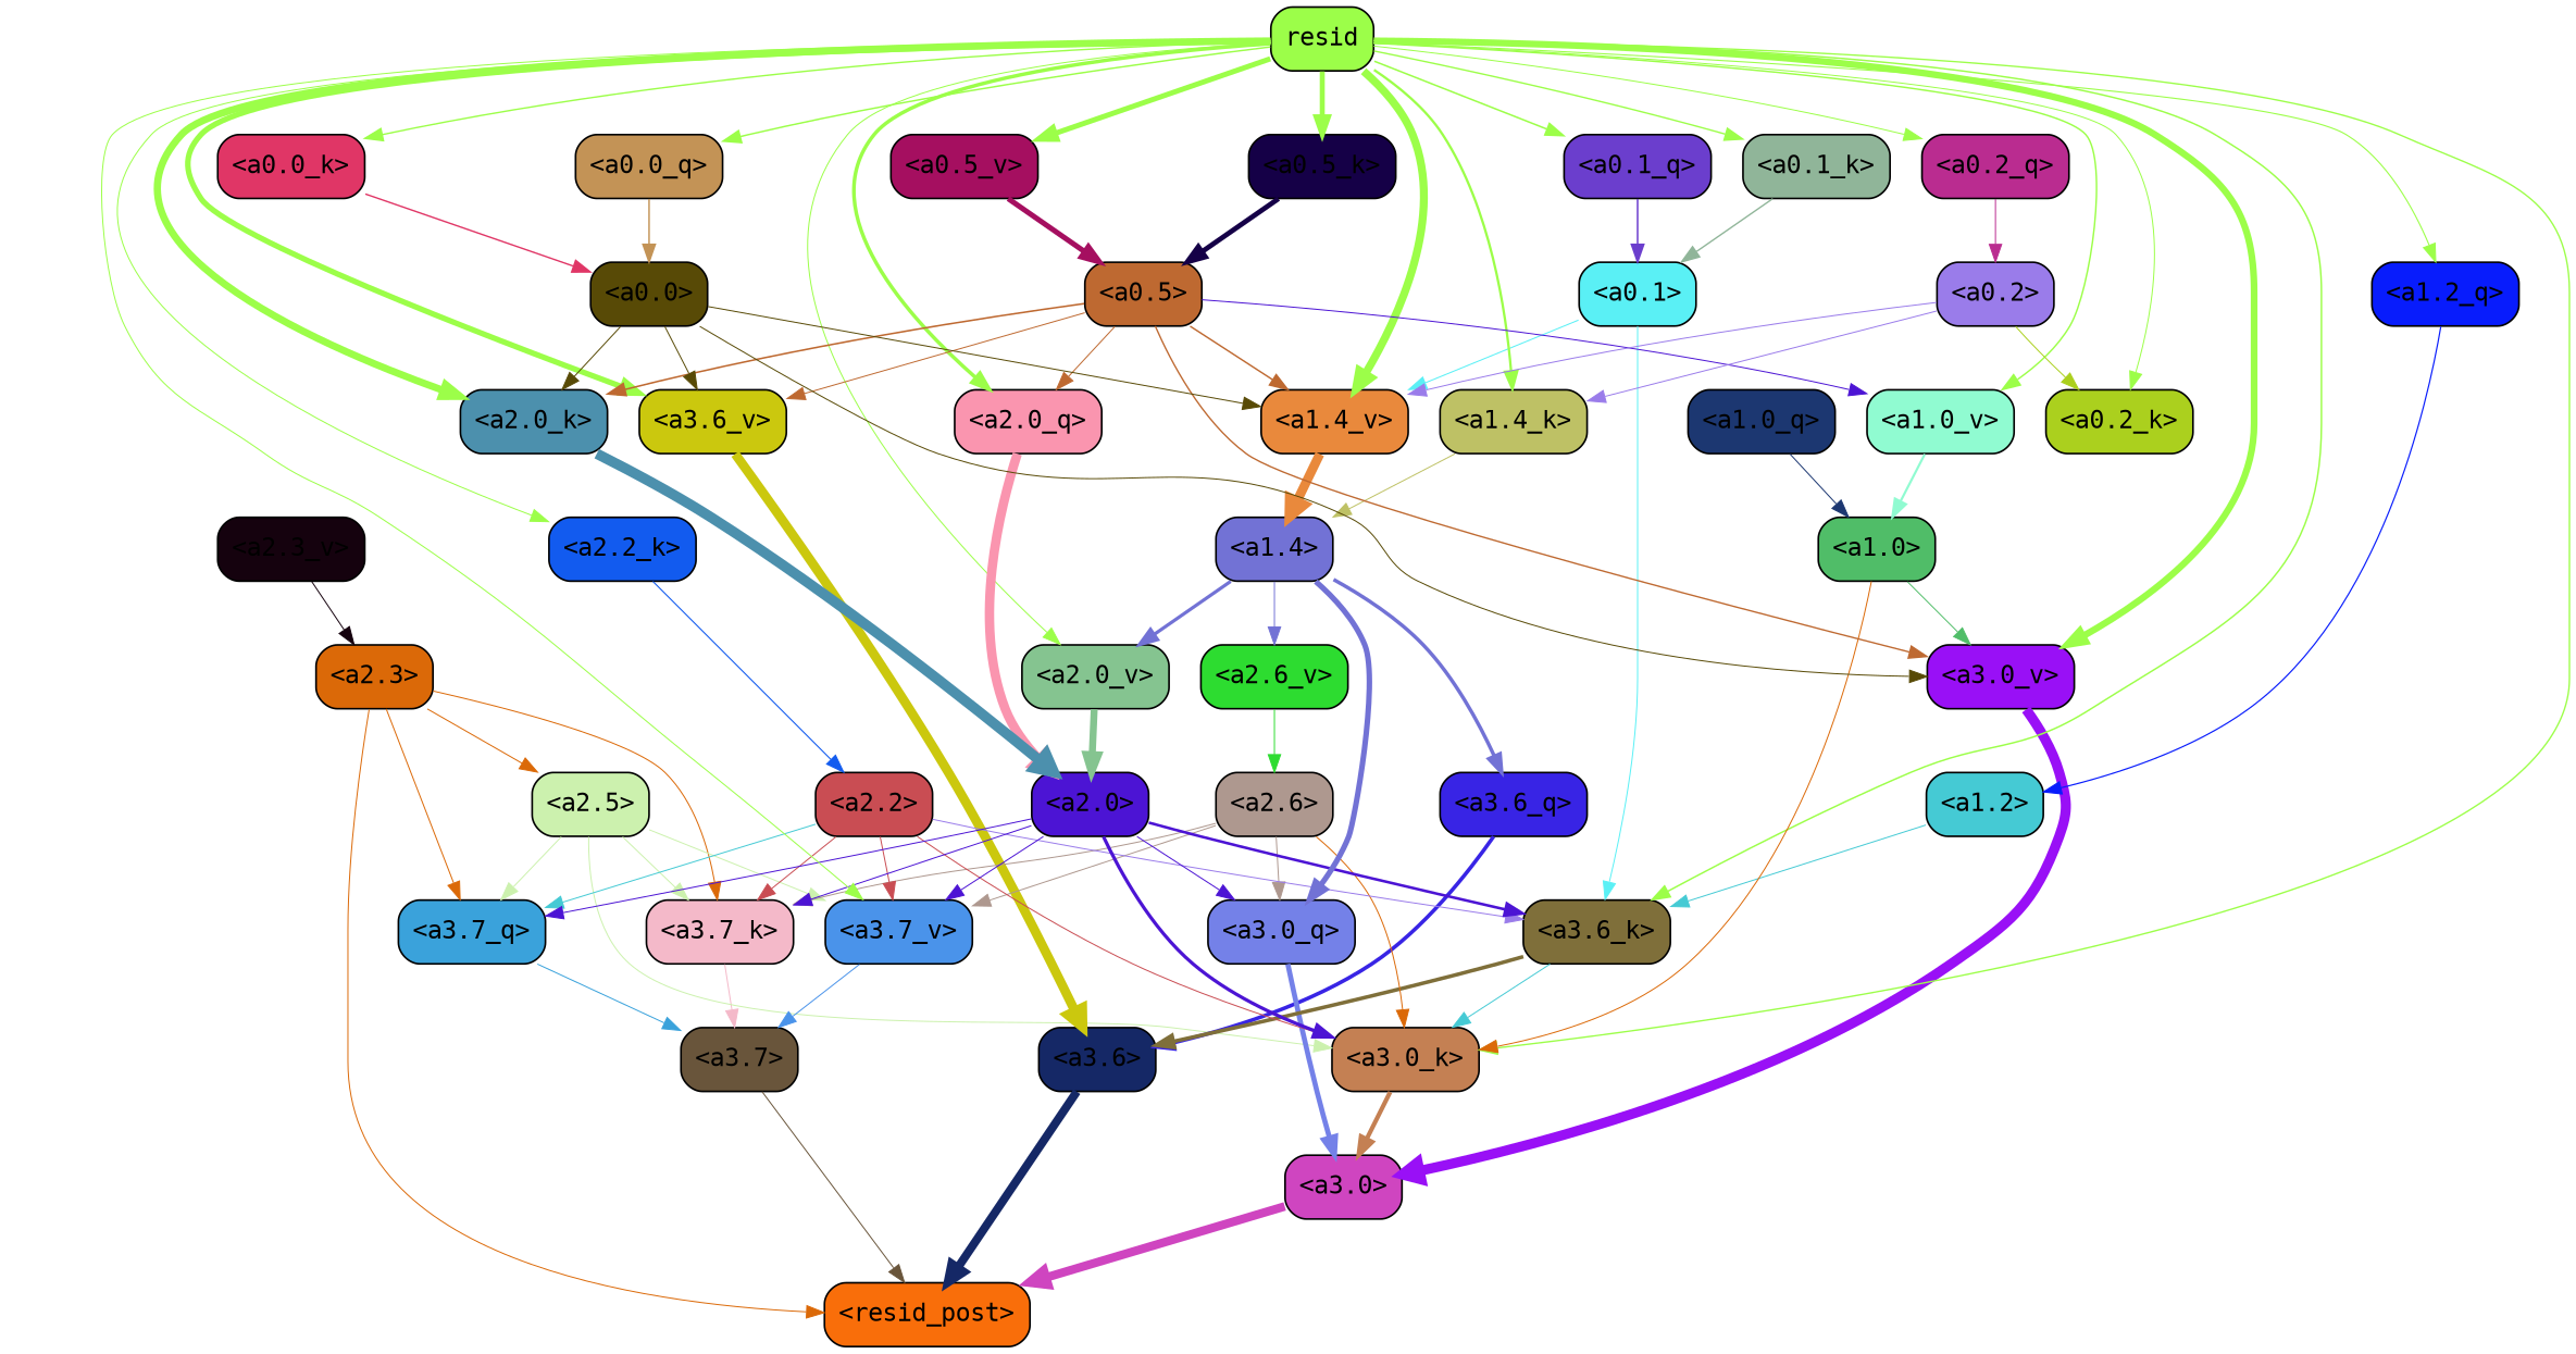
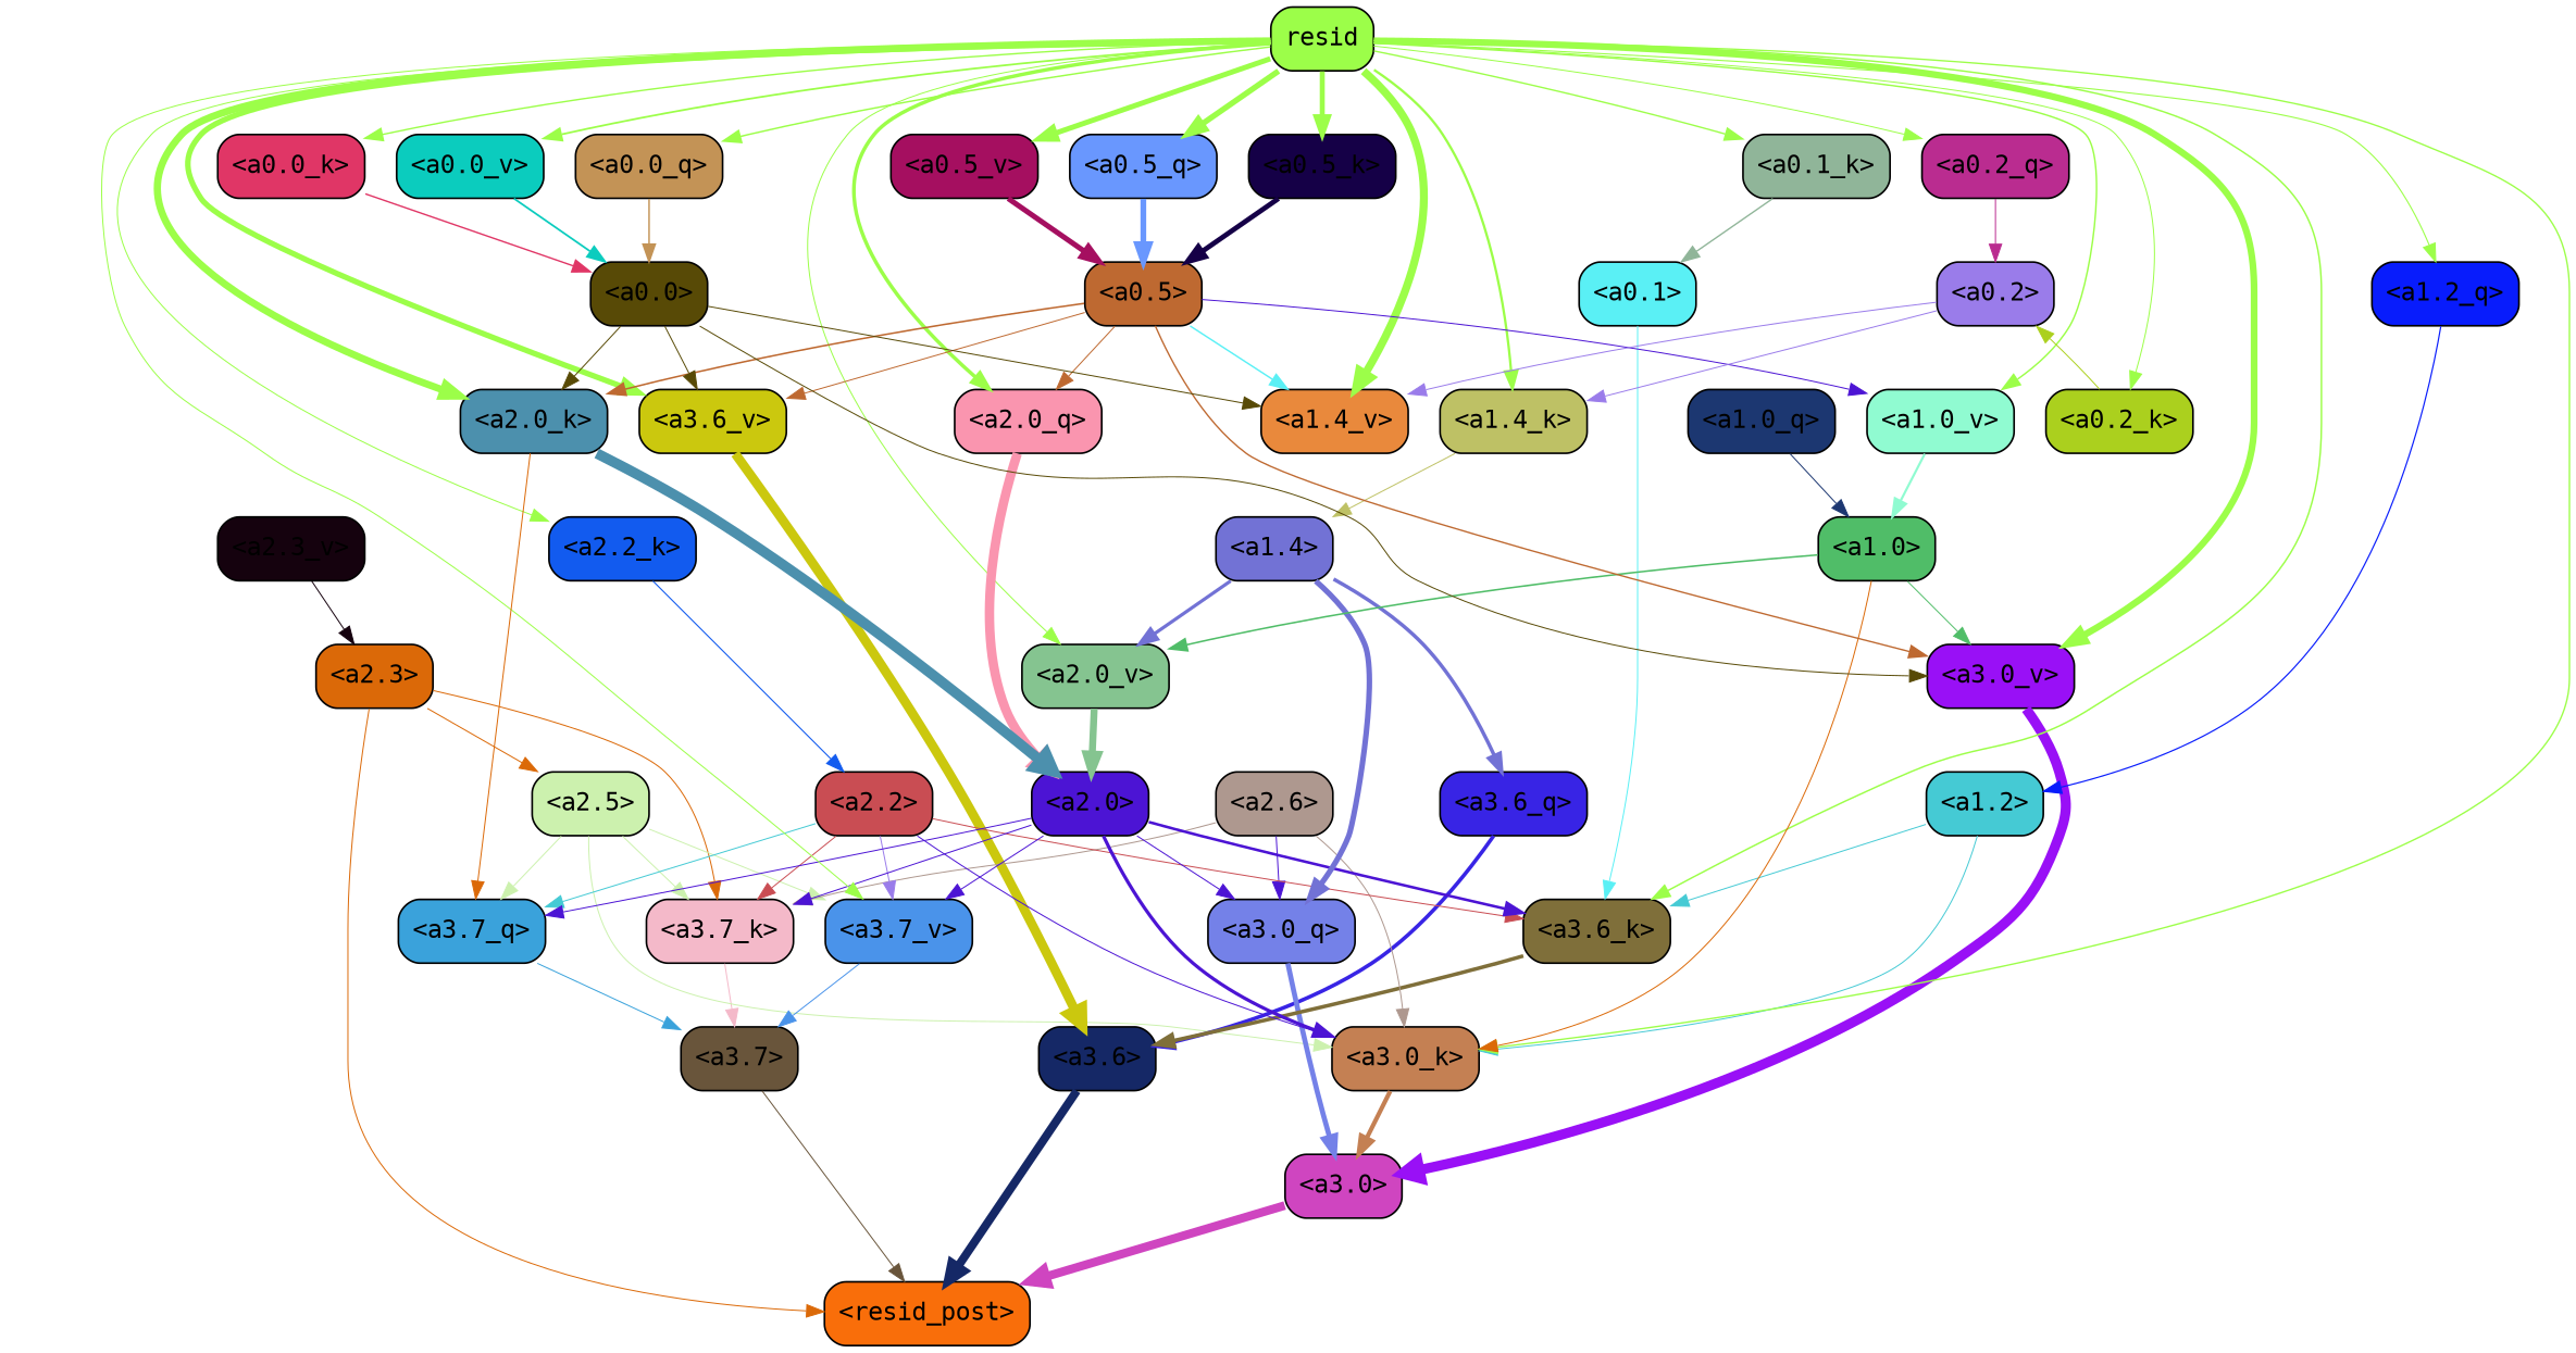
  strict digraph {
    fontname="DejaVu Sans Mono"
    splines=true
    node [color=black fontname="DejaVu Sans Mono" shape=box style="filled, rounded"]
    edge [color="#9cfe49" fontname="DejaVu Sans Mono" penwidth=0.6]
    "<a3.7>" [fillcolor="#69553b"]
    "<resid_post>" [fillcolor="#f96e0a"]
    "<a3.6>" [fillcolor="#152866"]
    "<a3.0>" [fillcolor="#cf45c0"]
    "<a2.3>" [fillcolor="#db6908"]
    "<a3.7_q>" [fillcolor="#3aa2db"]
    "<a3.7_k>" [fillcolor="#f4b9c9"]
    "<a2.5>" [fillcolor="#ccf1ae"]
    "<a3.7_v>" [fillcolor="#4a93ea"]
    "<a3.6_q>" [fillcolor="#3824e5"]
    "<a3.0_q>" [fillcolor="#7481e8"]
    "<a3.6_k>" [fillcolor="#7f6f3a"]
    "<a3.0_k>" [fillcolor="#c48053"]
    "<a3.6_v>" [fillcolor="#cbc80e"]
    "<a3.0_v>" [fillcolor="#9910f6"]
    "<a2.6>" [fillcolor="#ae988f"]
    "<a2.2>" [fillcolor="#c94d53"]
    "<a2.0>" [fillcolor="#4c14d4"]
    "<a1.4>" [fillcolor="#7272d5"]
-   "<a2.6_v>" [fillcolor="#2ddc30"]
    "<a2.0_v>" [fillcolor="#85c490"]
    "<a1.2>" [fillcolor="#45cad4"]
    "<a0.1>" [fillcolor="#5af0f5"]
    "<a1.4_v>" [fillcolor="#e9893c"]
    n25 [fillcolor="#9cfe49" label=resid]
    "<a2.0_q>" [fillcolor="#fa95af"]
    "<a2.2_k>" [fillcolor="#125bef"]
    "<a2.0_k>" [fillcolor="#4c90ad"]
    "<a1.2_q>" [fillcolor="#081cfc"]
    "<a1.4_k>" [fillcolor="#bec165"]
    "<a1.0_v>" [fillcolor="#90fbd1"]
+   "<a0.5_q>" [fillcolor="#6997fe"]
    "<a0.2_q>" [fillcolor="#ba2c90"]
-   "<a0.1_q>" [fillcolor="#6b3ecd"]
    "<a0.0_q>" [fillcolor="#c39356"]
    "<a0.5_k>" [fillcolor="#150047"]
    "<a0.2_k>" [fillcolor="#abd01e"]
    "<a0.1_k>" [fillcolor="#90b599"]
    "<a0.0_k>" [fillcolor="#e03666"]
    "<a0.5_v>" [fillcolor="#a50f60"]
+   "<a0.0_v>" [fillcolor="#0bccbe"]
    "<a1.0>" [fillcolor="#50bd68"]
    "<a0.5>" [fillcolor="#be6931"]
    "<a0.2>" [fillcolor="#9a7cea"]
    "<a0.0>" [fillcolor="#584a06"]
    "<a2.3_v>" [fillcolor="#15020e"]
    "<a1.0_q>" [fillcolor="#1c3771"]
    "<a3.7>" -> "<resid_post>" [color="#69553b"]
    "<a3.6>" -> "<resid_post>" [color="#152866" penwidth=4.751592040061951]
    "<a3.0>" -> "<resid_post>" [color="#cf45c0" penwidth=4.904066681861877]
    "<a2.3>" -> "<resid_post>" [color="#db6908"]
-   "<a2.3>" -> "<a3.7_q>" [color="#db6908"]
+   "<a2.0_k>" -> "<a3.7_q>" [color="#db6908"]
    "<a2.3>" -> "<a3.7_k>" [color="#db6908" penwidth=0.6069068089127541]
    "<a2.3>" -> "<a2.5>" [color="#db6908"]
    "<a3.7_q>" -> "<a3.7>" [color="#3aa2db"]
    "<a3.7_k>" -> "<a3.7>" [color="#f4b9c9"]
    "<a2.5>" -> "<a3.7_q>" [color="#ccf1ae"]
    "<a2.5>" -> "<a3.7_k>" [color="#ccf1ae"]
    "<a2.5>" -> "<a3.7_v>" [color="#ccf1ae"]
    "<a2.5>" -> "<a3.0_k>" [color="#ccf1ae"]
    "<a3.7_v>" -> "<a3.7>" [color="#4a93ea"]
    "<a3.6_q>" -> "<a3.6>" [color="#3824e5" penwidth=2.160832464694977]
    "<a3.0_q>" -> "<a3.0>" [color="#7481e8" penwidth=2.870753765106201]
    "<a3.6_k>" -> "<a3.6>" [color="#7f6f3a" penwidth=2.13908451795578]
    "<a3.0_k>" -> "<a3.0>" [color="#c48053" penwidth=2.520303964614868]
    "<a3.6_v>" -> "<a3.6>" [color="#cbc80e" penwidth=5.297133803367615]
    "<a3.0_v>" -> "<a3.0>" [color="#9910f6" penwidth=5.680712580680847]
    "<a2.6>" -> "<a3.7_k>" [color="#ae988f"]
-   "<a2.6>" -> "<a3.7_v>" [color="#ae988f"]
-   "<a2.6>" -> "<a3.0_q>" [color="#ae988f"]
-   "<a2.6>" -> "<a3.0_k>" [color="#db6908"]
+   "<a2.6>" -> "<a3.0_q>" [color="#4c14d4"]
+   "<a2.6>" -> "<a3.0_k>" [color="#ae988f"]
    "<a2.2>" -> "<a3.7_q>" [color="#45cad4"]
    "<a2.2>" -> "<a3.7_k>" [color="#c94d53"]
-   "<a2.2>" -> "<a3.7_v>" [color="#c94d53"]
-   "<a2.2>" -> "<a3.6_k>" [color="#9a7cea"]
-   "<a2.2>" -> "<a3.0_k>" [color="#c94d53"]
+   "<a2.2>" -> "<a3.7_v>" [color="#9a7cea"]
+   "<a2.2>" -> "<a3.6_k>" [color="#c94d53"]
+   "<a2.2>" -> "<a3.0_k>" [color="#4c14d4"]
    "<a2.0>" -> "<a3.7_q>" [color="#4c14d4"]
    "<a2.0>" -> "<a3.7_k>" [color="#4c14d4"]
    "<a2.0>" -> "<a3.7_v>" [color="#4c14d4"]
    "<a2.0>" -> "<a3.0_q>" [color="#4c14d4"]
    "<a2.0>" -> "<a3.6_k>" [color="#4c14d4" penwidth=1.564806342124939]
    "<a2.0>" -> "<a3.0_k>" [color="#4c14d4" penwidth=1.9353990852832794]
    "<a1.4>" -> "<a3.6_q>" [color="#7272d5" penwidth=2.0727532356977463]
    "<a1.4>" -> "<a3.0_q>" [color="#7272d5" penwidth=3.1279823780059814]
-   "<a1.4>" -> "<a2.6_v>" [color="#7272d5"]
    "<a1.4>" -> "<a2.0_v>" [color="#7272d5" penwidth=1.9170897603034973]
-   "<a2.6_v>" -> "<a2.6>" [color="#2ddc30"]
    "<a2.0_v>" -> "<a2.0>" [color="#85c490" penwidth=3.9621697664260864]
    "<a1.2>" -> "<a3.6_k>" [color="#45cad4"]
-   "<a3.6_k>" -> "<a3.0_k>" [color="#45cad4"]
+   "<a1.2>" -> "<a3.0_k>" [color="#45cad4"]
    "<a0.1>" -> "<a3.6_k>" [color="#5af0f5"]
-   "<a0.1>" -> "<a1.4_v>" [color="#5af0f5" penwidth=0.6202214732766151]
-   "<a1.4_v>" -> "<a1.4>" [color="#e9893c" penwidth=5.280138969421387]
    n25 -> "<a3.7_v>"
    n25 -> "<a3.6_k>" [penwidth=0.8915999233722687]
    n25 -> "<a3.0_k>" [penwidth=0.832088902592659]
    n25 -> "<a3.6_v>" [penwidth=3.1840110421180725]
    n25 -> "<a3.0_v>" [penwidth=3.8132747188210487]
    n25 -> "<a2.0_v>"
    n25 -> "<a1.4_v>" [penwidth=4.4888065457344055]
    n25 -> "<a2.0_q>" [penwidth=2.084651827812195]
    n25 -> "<a2.2_k>"
    n25 -> "<a2.0_k>" [penwidth=4.084526404738426]
    n25 -> "<a1.2_q>" [penwidth=0.6670737266540527]
    n25 -> "<a1.4_k>" [penwidth=1.3912410736083984]
    n25 -> "<a1.0_v>" [penwidth=0.8796700537204742]
+   n25 -> "<a0.5_q>" [penwidth=3.260847330093384]
    n25 -> "<a0.2_q>"
-   n25 -> "<a0.1_q>" [penwidth=0.9313046336174011]
    n25 -> "<a0.0_q>" [penwidth=0.8893682956695557]
    n25 -> "<a0.5_k>" [penwidth=2.847888708114624]
    n25 -> "<a0.2_k>"
    n25 -> "<a0.1_k>" [penwidth=0.8383875787258148]
    n25 -> "<a0.0_k>" [penwidth=0.8456993401050568]
    n25 -> "<a0.5_v>" [penwidth=2.9884533882141113]
+   n25 -> "<a0.0_v>" [penwidth=1.0739320516586304]
    "<a2.0_q>" -> "<a2.0>" [color="#fa95af" penwidth=5.29856276512146]
    "<a2.2_k>" -> "<a2.2>" [color="#125bef" penwidth=0.6722683310508728]
    "<a2.0_k>" -> "<a2.0>" [color="#4c90ad" penwidth=5.859246134757996]
    "<a1.2_q>" -> "<a1.2>" [color="#081cfc" penwidth=0.7185482024215162]
    "<a1.4_k>" -> "<a1.4>" [color="#bec165"]
    "<a1.0_v>" -> "<a1.0>" [color="#90fbd1" penwidth=1.318962275981903]
+   "<a0.5_q>" -> "<a0.5>" [color="#6997fe" penwidth=3.2608389854431152]
    "<a0.2_q>" -> "<a0.2>" [color="#ba2c90"]
-   "<a0.1_q>" -> "<a0.1>" [color="#6b3ecd" penwidth=0.9313003718852997]
    "<a0.0_q>" -> "<a0.0>" [color="#c39356" penwidth=0.889376699924469]
    "<a0.5_k>" -> "<a0.5>" [color="#150047" penwidth=2.847884178161621]
-   "<a0.2>" -> "<a0.2_k>" [color="#abd01e"]
+   "<a0.2_k>" -> "<a0.2>" [color="#abd01e"]
    "<a0.1_k>" -> "<a0.1>" [color="#90b599" penwidth=0.8383780717849731]
    "<a0.0_k>" -> "<a0.0>" [color="#e03666" penwidth=0.8456957042217255]
    "<a0.5_v>" -> "<a0.5>" [color="#a50f60" penwidth=3.0173392295837402]
+   "<a0.0_v>" -> "<a0.0>" [color="#0bccbe" penwidth=1.0739268958568573]
    "<a1.0>" -> "<a3.0_k>" [color="#db6908"]
    "<a1.0>" -> "<a3.0_v>" [color="#50bd68"]
+   "<a1.0>" -> "<a2.0_v>" [color="#50bd68" penwidth=0.9450988052412868]
    "<a0.5>" -> "<a3.6_v>" [color="#be6931"]
    "<a0.5>" -> "<a3.0_v>" [color="#be6931" penwidth=0.8331108838319778]
-   "<a0.5>" -> "<a1.4_v>" [color="#be6931" penwidth=0.8757842034101486]
+   "<a0.5>" -> "<a1.4_v>" [color="#5af0f5" penwidth=0.8757842034101486]
    "<a0.5>" -> "<a2.0_q>" [color="#be6931"]
    "<a0.5>" -> "<a2.0_k>" [color="#be6931" penwidth=0.9412797391414642]
    "<a0.5>" -> "<a1.0_v>" [color="#4c14d4"]
    "<a0.2>" -> "<a1.4_v>" [color="#9a7cea"]
    "<a0.2>" -> "<a1.4_k>" [color="#9a7cea"]
    "<a0.0>" -> "<a3.6_v>" [color="#584a06"]
    "<a0.0>" -> "<a3.0_v>" [color="#584a06"]
    "<a0.0>" -> "<a1.4_v>" [color="#584a06"]
    "<a0.0>" -> "<a2.0_k>" [color="#584a06"]
    "<a2.3_v>" -> "<a2.3>" [color="#15020e"]
    "<a1.0_q>" -> "<a1.0>" [color="#1c3771"]
  }
